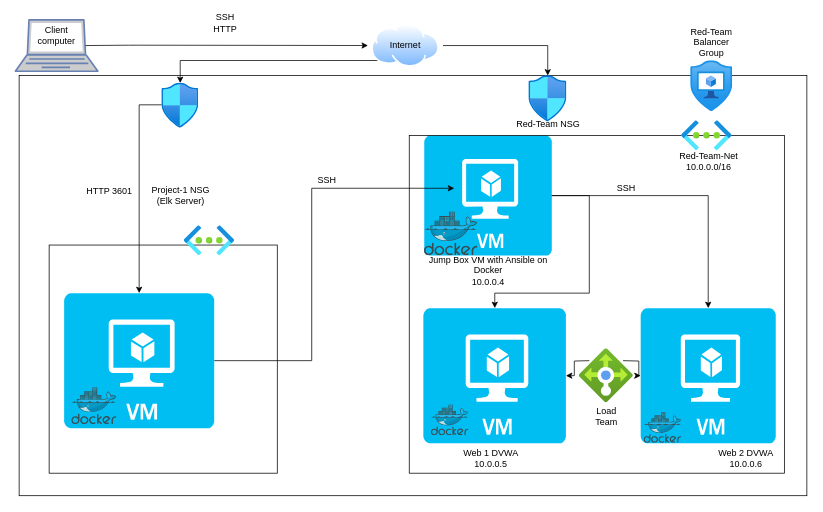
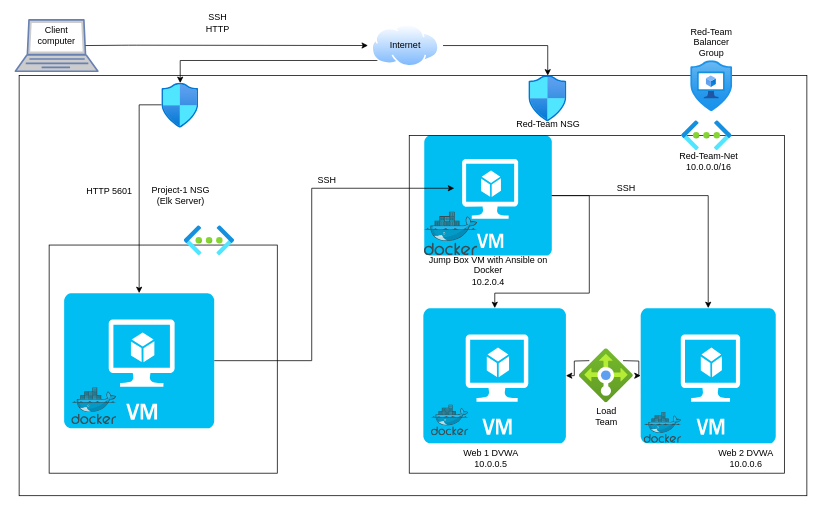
  <mxCell id="0" />
  <mxCell id="1" parent="0" />
  <mxCell id="2" value="" style="whiteSpace=wrap;html=1;aspect=fixed;" vertex="1" parent="1"><mxGeometry x="65" y="325.9" width="304.1" height="304.1" as="geometry" /></mxCell>
  <mxCell id="3" value="" style="rounded=0;whiteSpace=wrap;html=1;fillColor=none;" parent="1" vertex="1"><mxGeometry x="25" y="100" width="1050" height="560" as="geometry" /></mxCell>
  <mxCell id="4" value="" style="verticalLabelPosition=bottom;html=1;verticalAlign=top;align=center;strokeColor=none;fillColor=#00BEF2;shape=mxgraph.azure.virtual_machine;" parent="1" vertex="1"><mxGeometry x="565" y="180" width="170" height="160" as="geometry" /></mxCell>
  <mxCell id="5" value="" style="rounded=0;whiteSpace=wrap;html=1;fillColor=none;" parent="1" vertex="1"><mxGeometry x="545" y="180" width="500" height="450" as="geometry" /></mxCell>
  <mxCell id="6" value="" style="fontColor=#0066CC;verticalAlign=top;verticalLabelPosition=bottom;labelPosition=center;align=center;html=1;outlineConnect=0;fillColor=#CCCCCC;strokeColor=#6881B3;gradientColor=none;gradientDirection=north;strokeWidth=2;shape=mxgraph.networks.laptop;" parent="1" vertex="1"><mxGeometry x="20" y="25.83" width="110" height="68.35" as="geometry" /></mxCell>
  <mxCell id="7" style="edgeStyle=orthogonalEdgeStyle;rounded=0;orthogonalLoop=1;jettySize=auto;html=1;exitX=0;exitY=1;exitDx=0;exitDy=0;" edge="1" parent="1" source="8" target="34"><mxGeometry relative="1" as="geometry" /></mxCell>
  <mxCell id="8" value="" style="aspect=fixed;perimeter=ellipsePerimeter;html=1;align=center;shadow=0;dashed=0;spacingTop=3;image;image=img/lib/active_directory/internet_cloud.svg;" parent="1" vertex="1"><mxGeometry x="495" y="31.65" width="90" height="56.7" as="geometry" /></mxCell>
  <mxCell id="9" value="Client computer" style="text;html=1;strokeColor=none;fillColor=none;align=center;verticalAlign=middle;whiteSpace=wrap;rounded=0;" parent="1" vertex="1"><mxGeometry x="55" y="31.65" width="40" height="30" as="geometry" /></mxCell>
  <mxCell id="10" style="edgeStyle=orthogonalEdgeStyle;rounded=0;orthogonalLoop=1;jettySize=auto;html=1;exitX=1;exitY=0.5;exitDx=0;exitDy=0;" edge="1" parent="1" source="11" target="37"><mxGeometry relative="1" as="geometry" /></mxCell>
  <mxCell id="11" value="Internet" style="text;html=1;strokeColor=none;fillColor=none;align=center;verticalAlign=middle;whiteSpace=wrap;rounded=0;" parent="1" vertex="1"><mxGeometry x="490" y="50" width="100" height="20" as="geometry" /></mxCell>
  <mxCell id="12" value="" style="aspect=fixed;html=1;points=[];align=center;image;fontSize=12;image=img/lib/azure2/security/Application_Security_Groups.svg;" parent="1" vertex="1"><mxGeometry x="920" y="80" width="56.0" height="68" as="geometry" /></mxCell>
  <mxCell id="13" value="" style="endArrow=classic;html=1;exitX=0.85;exitY=0.5;exitDx=0;exitDy=0;exitPerimeter=0;" parent="1" edge="1" target="11" source="6"><mxGeometry width="50" height="50" relative="1" as="geometry"><mxPoint x="151" y="59.5" as="sourcePoint" /><mxPoint x="191" y="59.5" as="targetPoint" /><Array as="points"><mxPoint x="171" y="59.5" /></Array></mxGeometry></mxCell>
  <mxCell id="14" value="" style="verticalLabelPosition=bottom;html=1;verticalAlign=top;align=center;strokeColor=none;fillColor=#00BEF2;shape=mxgraph.azure.virtual_machine;" parent="1" vertex="1"><mxGeometry x="853.5" y="410" width="180" height="180" as="geometry" /></mxCell>
  <mxCell id="15" value="" style="verticalLabelPosition=bottom;html=1;verticalAlign=top;align=center;strokeColor=none;fillColor=#00BEF2;shape=mxgraph.azure.virtual_machine;" parent="1" vertex="1"><mxGeometry x="563.8" y="410" width="190" height="180" as="geometry" /></mxCell>
  <mxCell id="16" style="edgeStyle=orthogonalEdgeStyle;rounded=0;orthogonalLoop=1;jettySize=auto;html=1;exitX=1;exitY=0.5;exitDx=0;exitDy=0;exitPerimeter=0;entryX=0.12;entryY=0.156;entryDx=0;entryDy=0;entryPerimeter=0;" edge="1" parent="1" source="17" target="5"><mxGeometry relative="1" as="geometry" /></mxCell>
  <mxCell id="17" value="" style="verticalLabelPosition=bottom;html=1;verticalAlign=top;align=center;strokeColor=none;fillColor=#00BEF2;shape=mxgraph.azure.virtual_machine;" parent="1" vertex="1"><mxGeometry x="85" y="390" width="200" height="180" as="geometry" /></mxCell>
  <mxCell id="18" style="edgeStyle=orthogonalEdgeStyle;rounded=0;orthogonalLoop=1;jettySize=auto;html=1;exitX=1;exitY=0.5;exitDx=0;exitDy=0;exitPerimeter=0;" edge="1" parent="1" source="4" target="15"><mxGeometry relative="1" as="geometry"><Array as="points"><mxPoint x="785" y="260" /><mxPoint x="785" y="390" /><mxPoint x="659" y="390" /></Array></mxGeometry></mxCell>
  <mxCell id="19" style="edgeStyle=orthogonalEdgeStyle;rounded=0;orthogonalLoop=1;jettySize=auto;html=1;exitX=1;exitY=0.5;exitDx=0;exitDy=0;exitPerimeter=0;" edge="1" parent="1" source="4" target="14"><mxGeometry relative="1" as="geometry" /></mxCell>
  <mxCell id="20" value="" style="aspect=fixed;html=1;points=[];align=center;image;fontSize=12;image=img/lib/mscae/Docker.svg;" parent="1" vertex="1"><mxGeometry x="565" y="281.62" width="71.2" height="58.38" as="geometry" /></mxCell>
  <mxCell id="21" value="" style="shape=image;html=1;verticalAlign=top;verticalLabelPosition=bottom;labelBackgroundColor=#ffffff;imageAspect=0;aspect=fixed;image=https://cdn3.iconfinder.com/data/icons/letters-and-numbers-1/32/letter_A_red-128.png" parent="1" vertex="1"><mxGeometry x="604.23" y="289.4" width="28.6" height="28.6" as="geometry" /></mxCell>
- <mxCell id="22" value="Jump Box VM with Ansible on Docker&lt;br&gt;10.0.0.4" style="text;html=1;strokeColor=none;fillColor=none;align=center;verticalAlign=middle;whiteSpace=wrap;rounded=0;" parent="1" vertex="1"><mxGeometry x="561.64" y="340" width="176.72" height="40" as="geometry" /></mxCell>
+ <mxCell id="22" value="Jump Box VM with Ansible on Docker&lt;br&gt;10.2.0.4" style="text;html=1;strokeColor=none;fillColor=none;align=center;verticalAlign=middle;whiteSpace=wrap;rounded=0;" parent="1" vertex="1"><mxGeometry x="561.64" y="340" width="176.72" height="40" as="geometry" /></mxCell>
  <mxCell id="23" value="" style="aspect=fixed;html=1;points=[];align=center;image;fontSize=12;image=img/lib/mscae/Docker.svg;" parent="1" vertex="1"><mxGeometry x="95" y="515.9" width="60" height="49.2" as="geometry" /></mxCell>
  <mxCell id="24" value="" style="aspect=fixed;html=1;points=[];align=center;image;fontSize=12;image=img/lib/mscae/Docker.svg;" parent="1" vertex="1"><mxGeometry x="574.4" y="539" width="50" height="41" as="geometry" /></mxCell>
  <mxCell id="25" value="" style="aspect=fixed;html=1;points=[];align=center;image;fontSize=12;image=img/lib/mscae/Docker.svg;" parent="1" vertex="1"><mxGeometry x="858" y="549" width="50" height="41" as="geometry" /></mxCell>
  <mxCell id="26" value="Web 1 DVWA&lt;br&gt;10.0.0.5" style="text;html=1;strokeColor=none;fillColor=none;align=center;verticalAlign=middle;whiteSpace=wrap;rounded=0;" parent="1" vertex="1"><mxGeometry x="604.23" y="600" width="100" height="20" as="geometry" /></mxCell>
  <mxCell id="27" value="Web 2 DVWA&lt;br&gt;10.0.0.6" style="text;html=1;strokeColor=none;fillColor=none;align=center;verticalAlign=middle;whiteSpace=wrap;rounded=0;" parent="1" vertex="1"><mxGeometry x="948.5" y="600" width="90" height="20" as="geometry" /></mxCell>
  <mxCell id="28" value="" style="edgeStyle=orthogonalEdgeStyle;rounded=0;orthogonalLoop=1;jettySize=auto;html=1;" parent="1" target="15" edge="1"><mxGeometry relative="1" as="geometry"><mxPoint x="785" y="480" as="sourcePoint" /></mxGeometry></mxCell>
  <mxCell id="29" value="" style="edgeStyle=orthogonalEdgeStyle;rounded=0;orthogonalLoop=1;jettySize=auto;html=1;" parent="1" target="14" edge="1"><mxGeometry relative="1" as="geometry"><mxPoint x="830" y="480" as="sourcePoint" /></mxGeometry></mxCell>
  <mxCell id="30" value="Load Team" style="text;html=1;strokeColor=none;fillColor=none;align=center;verticalAlign=middle;whiteSpace=wrap;rounded=0;" parent="1" vertex="1"><mxGeometry x="787.5" y="528.11" width="40" height="51.89" as="geometry" /></mxCell>
  <mxCell id="31" value="Red-Team Balancer Group" style="text;html=1;strokeColor=none;fillColor=none;align=center;verticalAlign=middle;whiteSpace=wrap;rounded=0;" parent="1" vertex="1"><mxGeometry x="908" y="25.83" width="80" height="60" as="geometry" /></mxCell>
  <mxCell id="32" value="" style="aspect=fixed;html=1;points=[];align=center;image;fontSize=12;image=img/lib/azure2/networking/Load_Balancers.svg;" parent="1" vertex="1"><mxGeometry x="771.5" y="464" width="72" height="72" as="geometry" /></mxCell>
  <mxCell id="33" value="" style="edgeStyle=orthogonalEdgeStyle;rounded=0;orthogonalLoop=1;jettySize=auto;html=1;exitX=0;exitY=0.483;exitDx=0;exitDy=0;exitPerimeter=0;" edge="1" parent="1" source="34" target="17"><mxGeometry relative="1" as="geometry"><mxPoint x="135" y="140" as="targetPoint" /></mxGeometry></mxCell>
  <mxCell id="34" value="" style="aspect=fixed;html=1;points=[];align=center;image;fontSize=12;image=img/lib/azure2/networking/Network_Security_Groups.svg;" parent="1" vertex="1"><mxGeometry x="215" y="110" width="49.41" height="60" as="geometry" /></mxCell>
  <mxCell id="35" value="" style="aspect=fixed;html=1;points=[];align=center;image;fontSize=12;image=img/lib/azure2/networking/Virtual_Networks.svg;fillColor=none;" parent="1" vertex="1"><mxGeometry x="908" y="160" width="67" height="40" as="geometry" /></mxCell>
- <mxCell id="36" value="SSH&lt;br&gt;HTTP" style="text;html=1;strokeColor=none;fillColor=none;align=center;verticalAlign=middle;whiteSpace=wrap;rounded=0;" vertex="1" parent="1"><mxGeometry x="195" y="20" width="210" height="20" as="geometry" /></mxCell>
+ <mxCell id="36" value="SSH&lt;br&gt;HTTP" style="text;html=1;strokeColor=none;fillColor=none;align=center;verticalAlign=middle;whiteSpace=wrap;rounded=0;" vertex="1" parent="1"><mxGeometry x="185" y="20" width="210" height="20" as="geometry" /></mxCell>
  <mxCell id="37" value="" style="aspect=fixed;html=1;points=[];align=center;image;fontSize=12;image=img/lib/azure2/networking/Network_Security_Groups.svg;" vertex="1" parent="1"><mxGeometry x="704.23" y="100" width="50.77" height="61.65" as="geometry" /></mxCell>
- <mxCell id="38" value="HTTP 3601" style="text;html=1;align=center;verticalAlign=middle;resizable=0;points=[];autosize=1;strokeColor=none;" vertex="1" parent="1"><mxGeometry x="105" y="245.11" width="80" height="20" as="geometry" /></mxCell>
+ <mxCell id="38" value="HTTP 5601" style="text;html=1;align=center;verticalAlign=middle;resizable=0;points=[];autosize=1;strokeColor=none;" vertex="1" parent="1"><mxGeometry x="105" y="245.11" width="80" height="20" as="geometry" /></mxCell>
  <mxCell id="39" value="Project-1 NSG&lt;br&gt;(Elk Server)" style="text;html=1;align=center;verticalAlign=middle;resizable=0;points=[];autosize=1;strokeColor=none;" vertex="1" parent="1"><mxGeometry x="194.7" y="245" width="90" height="30" as="geometry" /></mxCell>
  <mxCell id="40" value="Red-Team NSG" style="text;html=1;align=center;verticalAlign=middle;resizable=0;points=[];autosize=1;strokeColor=none;" vertex="1" parent="1"><mxGeometry x="679.62" y="155.11" width="100" height="20" as="geometry" /></mxCell>
  <mxCell id="41" value="SSH" style="text;html=1;align=center;verticalAlign=middle;resizable=0;points=[];autosize=1;strokeColor=none;" vertex="1" parent="1"><mxGeometry x="813.5" y="240" width="40" height="20" as="geometry" /></mxCell>
  <mxCell id="42" value="Red-Team-Net&lt;br&gt;10.0.0.0/16" style="text;html=1;align=center;verticalAlign=middle;resizable=0;points=[];autosize=1;strokeColor=none;" vertex="1" parent="1"><mxGeometry x="898.5" y="200" width="90" height="30" as="geometry" /></mxCell>
  <mxCell id="43" value="" style="aspect=fixed;html=1;points=[];align=center;image;fontSize=12;image=img/lib/azure2/networking/Virtual_Networks.svg;fillColor=none;" vertex="1" parent="1"><mxGeometry x="245" y="300" width="67" height="40" as="geometry" /></mxCell>
  <mxCell id="44" value="SSH" style="text;html=1;align=center;verticalAlign=middle;resizable=0;points=[];autosize=1;strokeColor=none;" vertex="1" parent="1"><mxGeometry x="415" y="230" width="40" height="20" as="geometry" /></mxCell>
